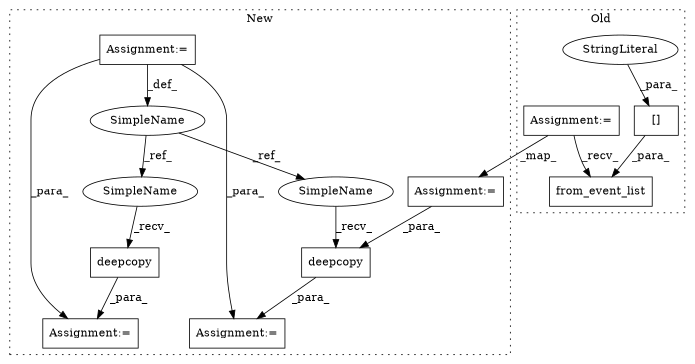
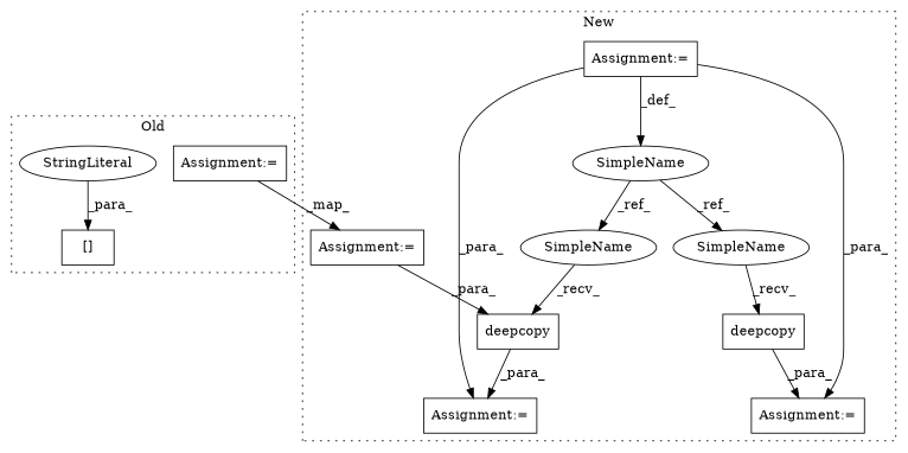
  digraph {
    node [a=7 l=1 s=9094 shape=box]
-   n1 [a=32 l="16,1" label=from_event_list s="9468,9517"]
    n2 [a=2 l="14,1" label="[]" s="9484,9514"]
    n3 [a=45 l=16 label=StringLiteral s=9498 shape=ellipse]
    n4 [label="Assignment:=" s=9414]
    n5 [a=32 l="9,1" label=deepcopy s="9401,9416"]
    n6 [a=42 l=4 label=SimpleName shape=ellipse]
    n7 [a=32 l="9,1" label=deepcopy s="9358,9373"]
    n8 [l=4 label="Assignment:="]
    n9 [label="Assignment:=" s=9352]
    n10 [label="Assignment:=" s=9395]
    n11 [label="Assignment:=" s=9228]
    n12 [a=42 l=4 label=SimpleName s=9353 shape=ellipse]
    n13 [a=42 l=4 label=SimpleName s=9396 shape=ellipse]
    subgraph cluster_1 {
      label=Old
      style=dotted
-     n1
      n2
      n3
      n4
    }
    subgraph cluster_2 {
      label=New
      style=dotted
      n5
      n6
      n7
      n8
      n9
      n10
      n11
      n12
      n13
    }
-   n2 -> n1 [label=_para_]
    n3 -> n2 [label=_para_]
-   n4 -> n1 [label=_recv_]
    n4 -> n11 [label=_map_]
    n5 -> n10 [label=_para_]
    n6 -> n12 [label=_ref_]
    n6 -> n13 [label=_ref_]
    n7 -> n9 [label=_para_]
    n8 -> n6 [label=_def_]
    n8 -> n9 [label=_para_]
    n8 -> n10 [label=_para_]
    n11 -> n7 [label=_para_]
    n12 -> n7 [label=_recv_]
    n13 -> n5 [label=_recv_]
  }
